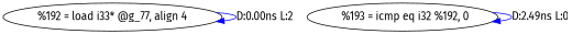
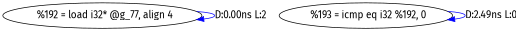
  digraph {
    fontname="Fira Sans"
    node [fontname="Fira Sans"]
    edge [color=blue fontname="Fira Sans"]
-   n1 [label="%192 = load i33* @g_77, align 4"]
+   n1 [label="  %192 = load i32* @g_77, align 4"]
    n2 [label="  %193 = icmp eq i32 %192, 0"]
    n1 -> n1 [label="D:0.00ns L:2"]
    n2 -> n2 [label="D:2.49ns L:0"]
  }
